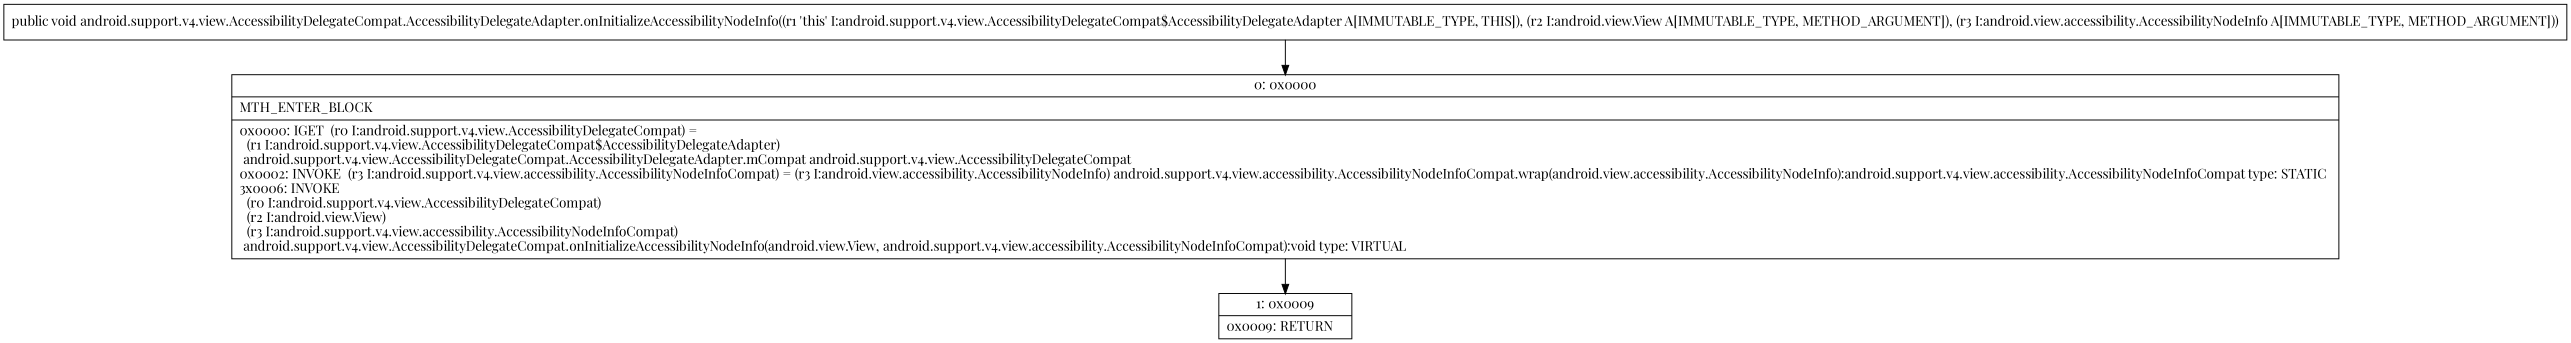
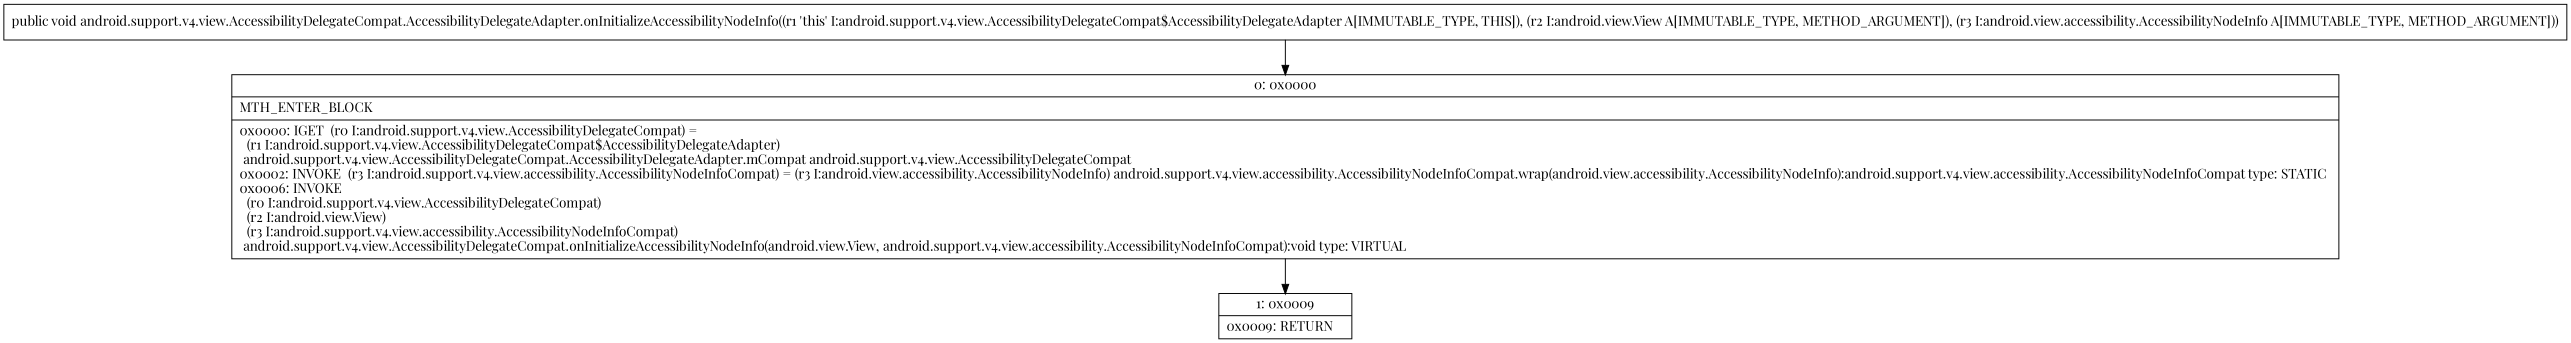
  digraph {
    fontname="Playfair Display"
    node [shape=record fontname="Playfair Display"]
    edge [fontname="Playfair Display"]
-   n1 [label="{0\:\ 0x0000|MTH_ENTER_BLOCK\l|0x0000: IGET  (r0 I:android.support.v4.view.AccessibilityDelegateCompat) = \l  (r1 I:android.support.v4.view.AccessibilityDelegateCompat$AccessibilityDelegateAdapter)\l android.support.v4.view.AccessibilityDelegateCompat.AccessibilityDelegateAdapter.mCompat android.support.v4.view.AccessibilityDelegateCompat \l0x0002: INVOKE  (r3 I:android.support.v4.view.accessibility.AccessibilityNodeInfoCompat) = (r3 I:android.view.accessibility.AccessibilityNodeInfo) android.support.v4.view.accessibility.AccessibilityNodeInfoCompat.wrap(android.view.accessibility.AccessibilityNodeInfo):android.support.v4.view.accessibility.AccessibilityNodeInfoCompat type: STATIC \l3x0006: INVOKE  \l  (r0 I:android.support.v4.view.AccessibilityDelegateCompat)\l  (r2 I:android.view.View)\l  (r3 I:android.support.v4.view.accessibility.AccessibilityNodeInfoCompat)\l android.support.v4.view.AccessibilityDelegateCompat.onInitializeAccessibilityNodeInfo(android.view.View, android.support.v4.view.accessibility.AccessibilityNodeInfoCompat):void type: VIRTUAL \l}"]
+   n1 [label="{0\:\ 0x0000|MTH_ENTER_BLOCK\l|0x0000: IGET  (r0 I:android.support.v4.view.AccessibilityDelegateCompat) = \l  (r1 I:android.support.v4.view.AccessibilityDelegateCompat$AccessibilityDelegateAdapter)\l android.support.v4.view.AccessibilityDelegateCompat.AccessibilityDelegateAdapter.mCompat android.support.v4.view.AccessibilityDelegateCompat \l0x0002: INVOKE  (r3 I:android.support.v4.view.accessibility.AccessibilityNodeInfoCompat) = (r3 I:android.view.accessibility.AccessibilityNodeInfo) android.support.v4.view.accessibility.AccessibilityNodeInfoCompat.wrap(android.view.accessibility.AccessibilityNodeInfo):android.support.v4.view.accessibility.AccessibilityNodeInfoCompat type: STATIC \l0x0006: INVOKE  \l  (r0 I:android.support.v4.view.AccessibilityDelegateCompat)\l  (r2 I:android.view.View)\l  (r3 I:android.support.v4.view.accessibility.AccessibilityNodeInfoCompat)\l android.support.v4.view.AccessibilityDelegateCompat.onInitializeAccessibilityNodeInfo(android.view.View, android.support.v4.view.accessibility.AccessibilityNodeInfoCompat):void type: VIRTUAL \l}"]
    n2 [label="{1\:\ 0x0009|0x0009: RETURN   \l}"]
    n3 [label="{public void android.support.v4.view.AccessibilityDelegateCompat.AccessibilityDelegateAdapter.onInitializeAccessibilityNodeInfo((r1 'this' I:android.support.v4.view.AccessibilityDelegateCompat$AccessibilityDelegateAdapter A[IMMUTABLE_TYPE, THIS]), (r2 I:android.view.View A[IMMUTABLE_TYPE, METHOD_ARGUMENT]), (r3 I:android.view.accessibility.AccessibilityNodeInfo A[IMMUTABLE_TYPE, METHOD_ARGUMENT])) }"]
    n1 -> n2
    n3 -> n1
  }
